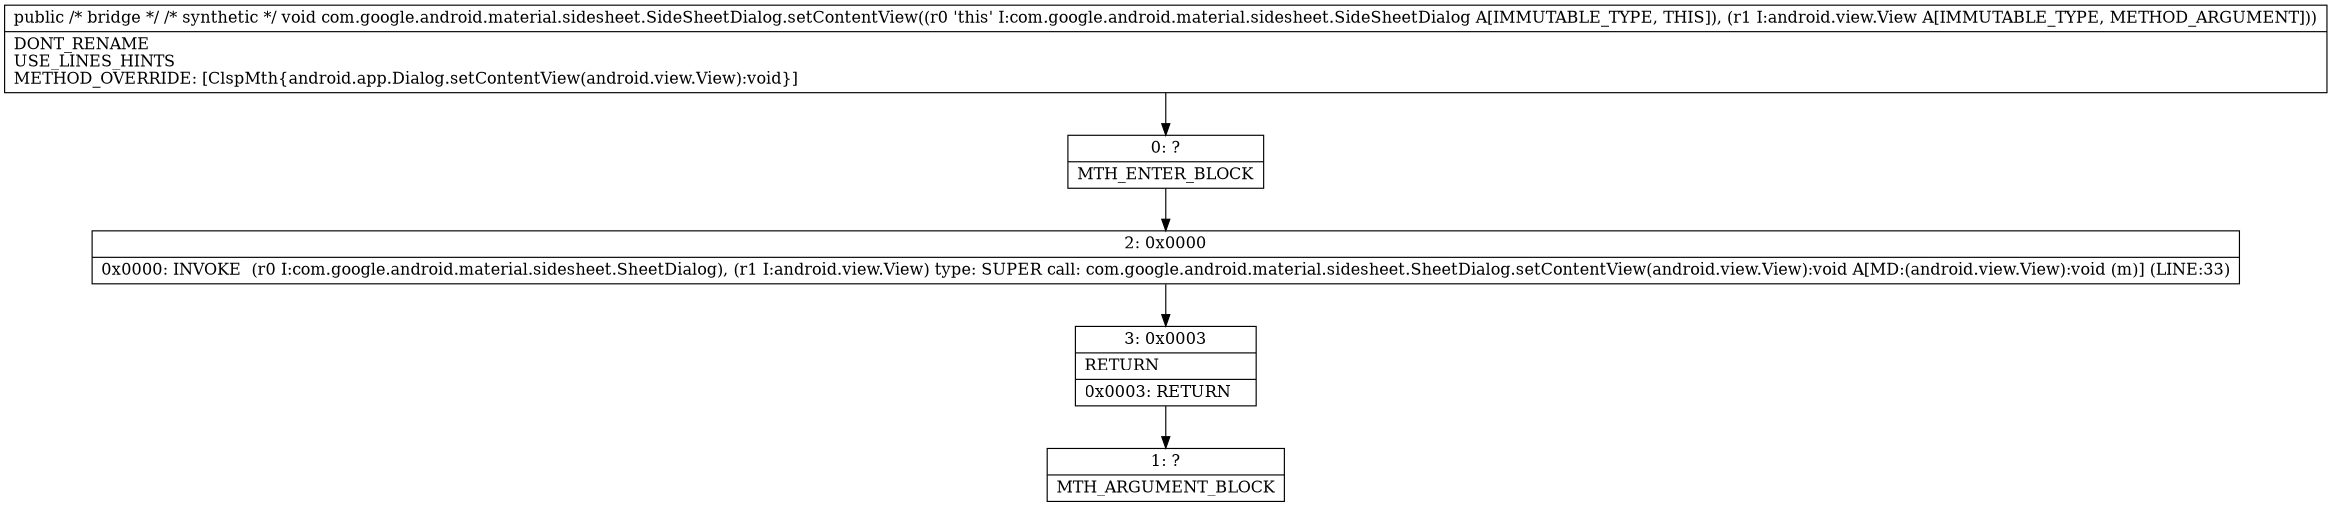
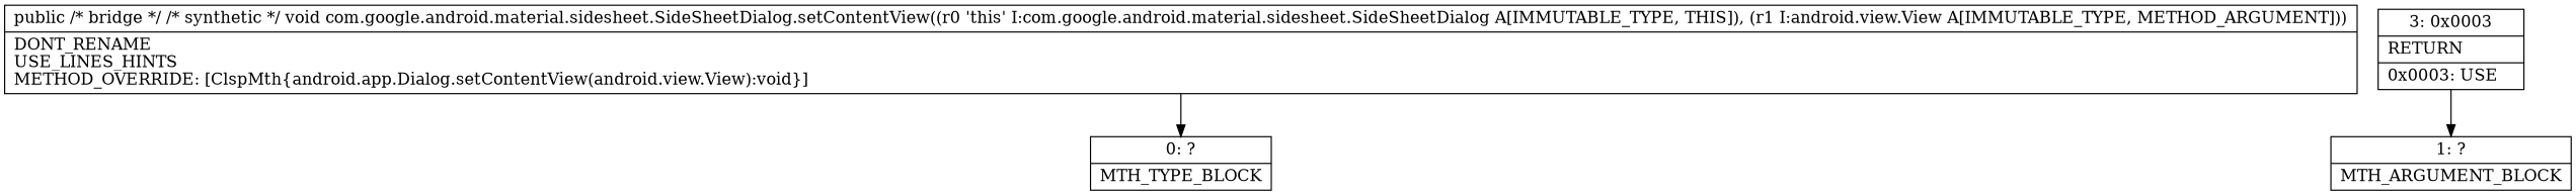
  digraph {
    fontname="DejaVu Serif"
    node [fontname="DejaVu Serif" shape=record]
    edge [fontname="DejaVu Serif"]
-   n1 [label="{0\:\ ?|MTH_ENTER_BLOCK\l}"]
-   n2 [label="{2\:\ 0x0000|0x0000: INVOKE  (r0 I:com.google.android.material.sidesheet.SheetDialog), (r1 I:android.view.View) type: SUPER call: com.google.android.material.sidesheet.SheetDialog.setContentView(android.view.View):void A[MD:(android.view.View):void (m)] (LINE:33)\l}"]
-   n3 [label="{3\:\ 0x0003|RETURN\l|0x0003: RETURN   \l}"]
+   n1 [label="{0\:\ ?|MTH_TYPE_BLOCK\l}"]
+   n3 [label="{3\:\ 0x0003|RETURN\l|0x0003: USE   \l}"]
    n4 [label="{1\:\ ?|MTH_ARGUMENT_BLOCK\l}"]
    n5 [label="{public \/* bridge *\/ \/* synthetic *\/ void com.google.android.material.sidesheet.SideSheetDialog.setContentView((r0 'this' I:com.google.android.material.sidesheet.SideSheetDialog A[IMMUTABLE_TYPE, THIS]), (r1 I:android.view.View A[IMMUTABLE_TYPE, METHOD_ARGUMENT]))  | DONT_RENAME\lUSE_LINES_HINTS\lMETHOD_OVERRIDE: [ClspMth\{android.app.Dialog.setContentView(android.view.View):void\}]\l}"]
-   n1 -> n2
-   n2 -> n3
    n3 -> n4
    n5 -> n1
  }
